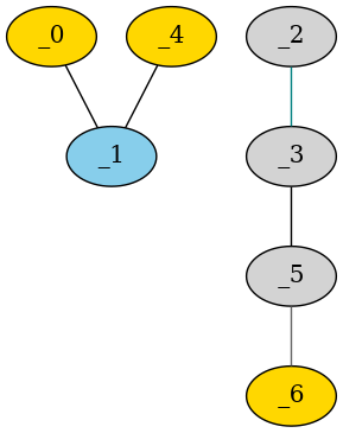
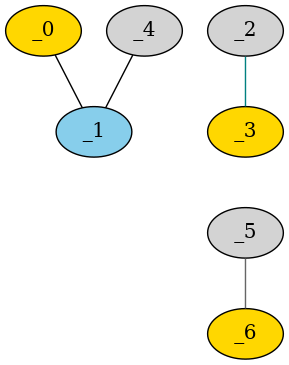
  graph {
    node [fillcolor=gold style=filled]
    edge [color=black]
    _0 [x=0.486508 y=2.72244]
    _1 [fillcolor=skyblue x=0.277796 y=0.707487]
    _2 [fillcolor=lightgrey x=1.93089 y=0.842482]
-   _3 [fillcolor=lightgrey x=2.02318 y=3.12586]
+   _3 [x=2.02318 y=3.12586]
    _5 [fillcolor=lightgrey x=2.3 y=1.76]
    _6 [x=2.54764 y=0.513808]
-   _4 [x=1.09236 y=1.20954]
+   _4 [fillcolor=lightgrey x=1.09236 y=1.20954]
    _0 -- _1
    _2 -- _3 [color=teal]
-   _3 -- _5
    _5 -- _6 [color=gray40]
    _4 -- _1
  }
